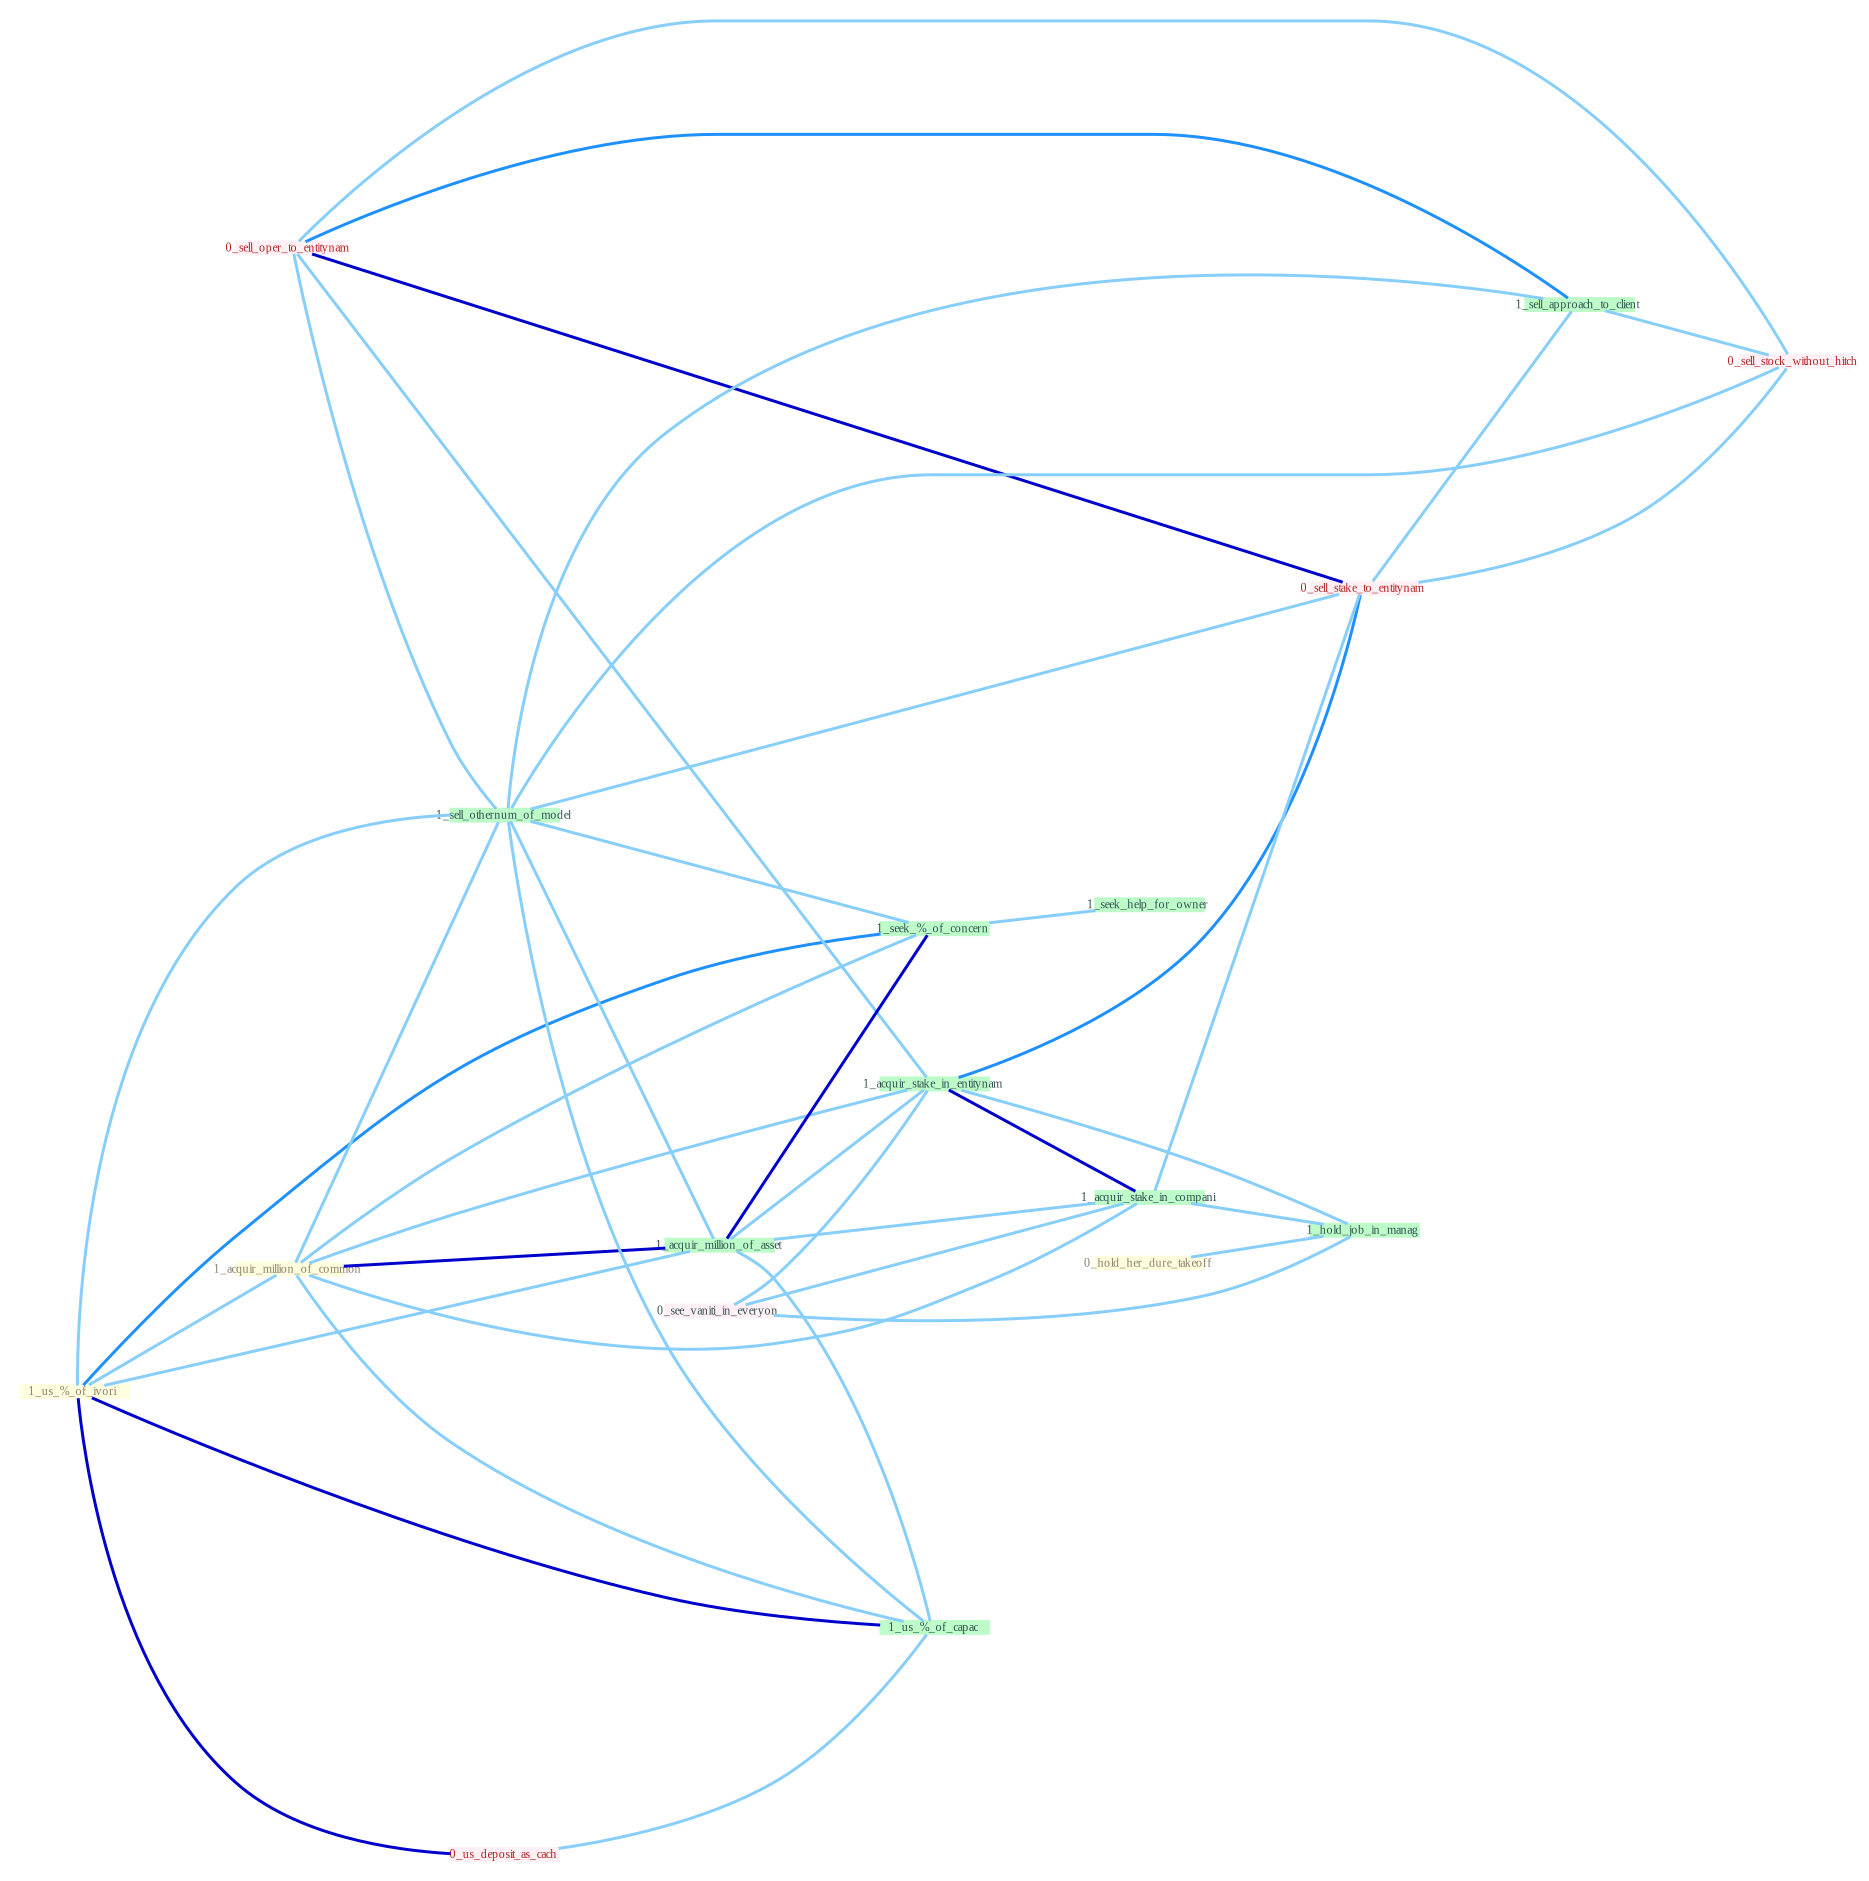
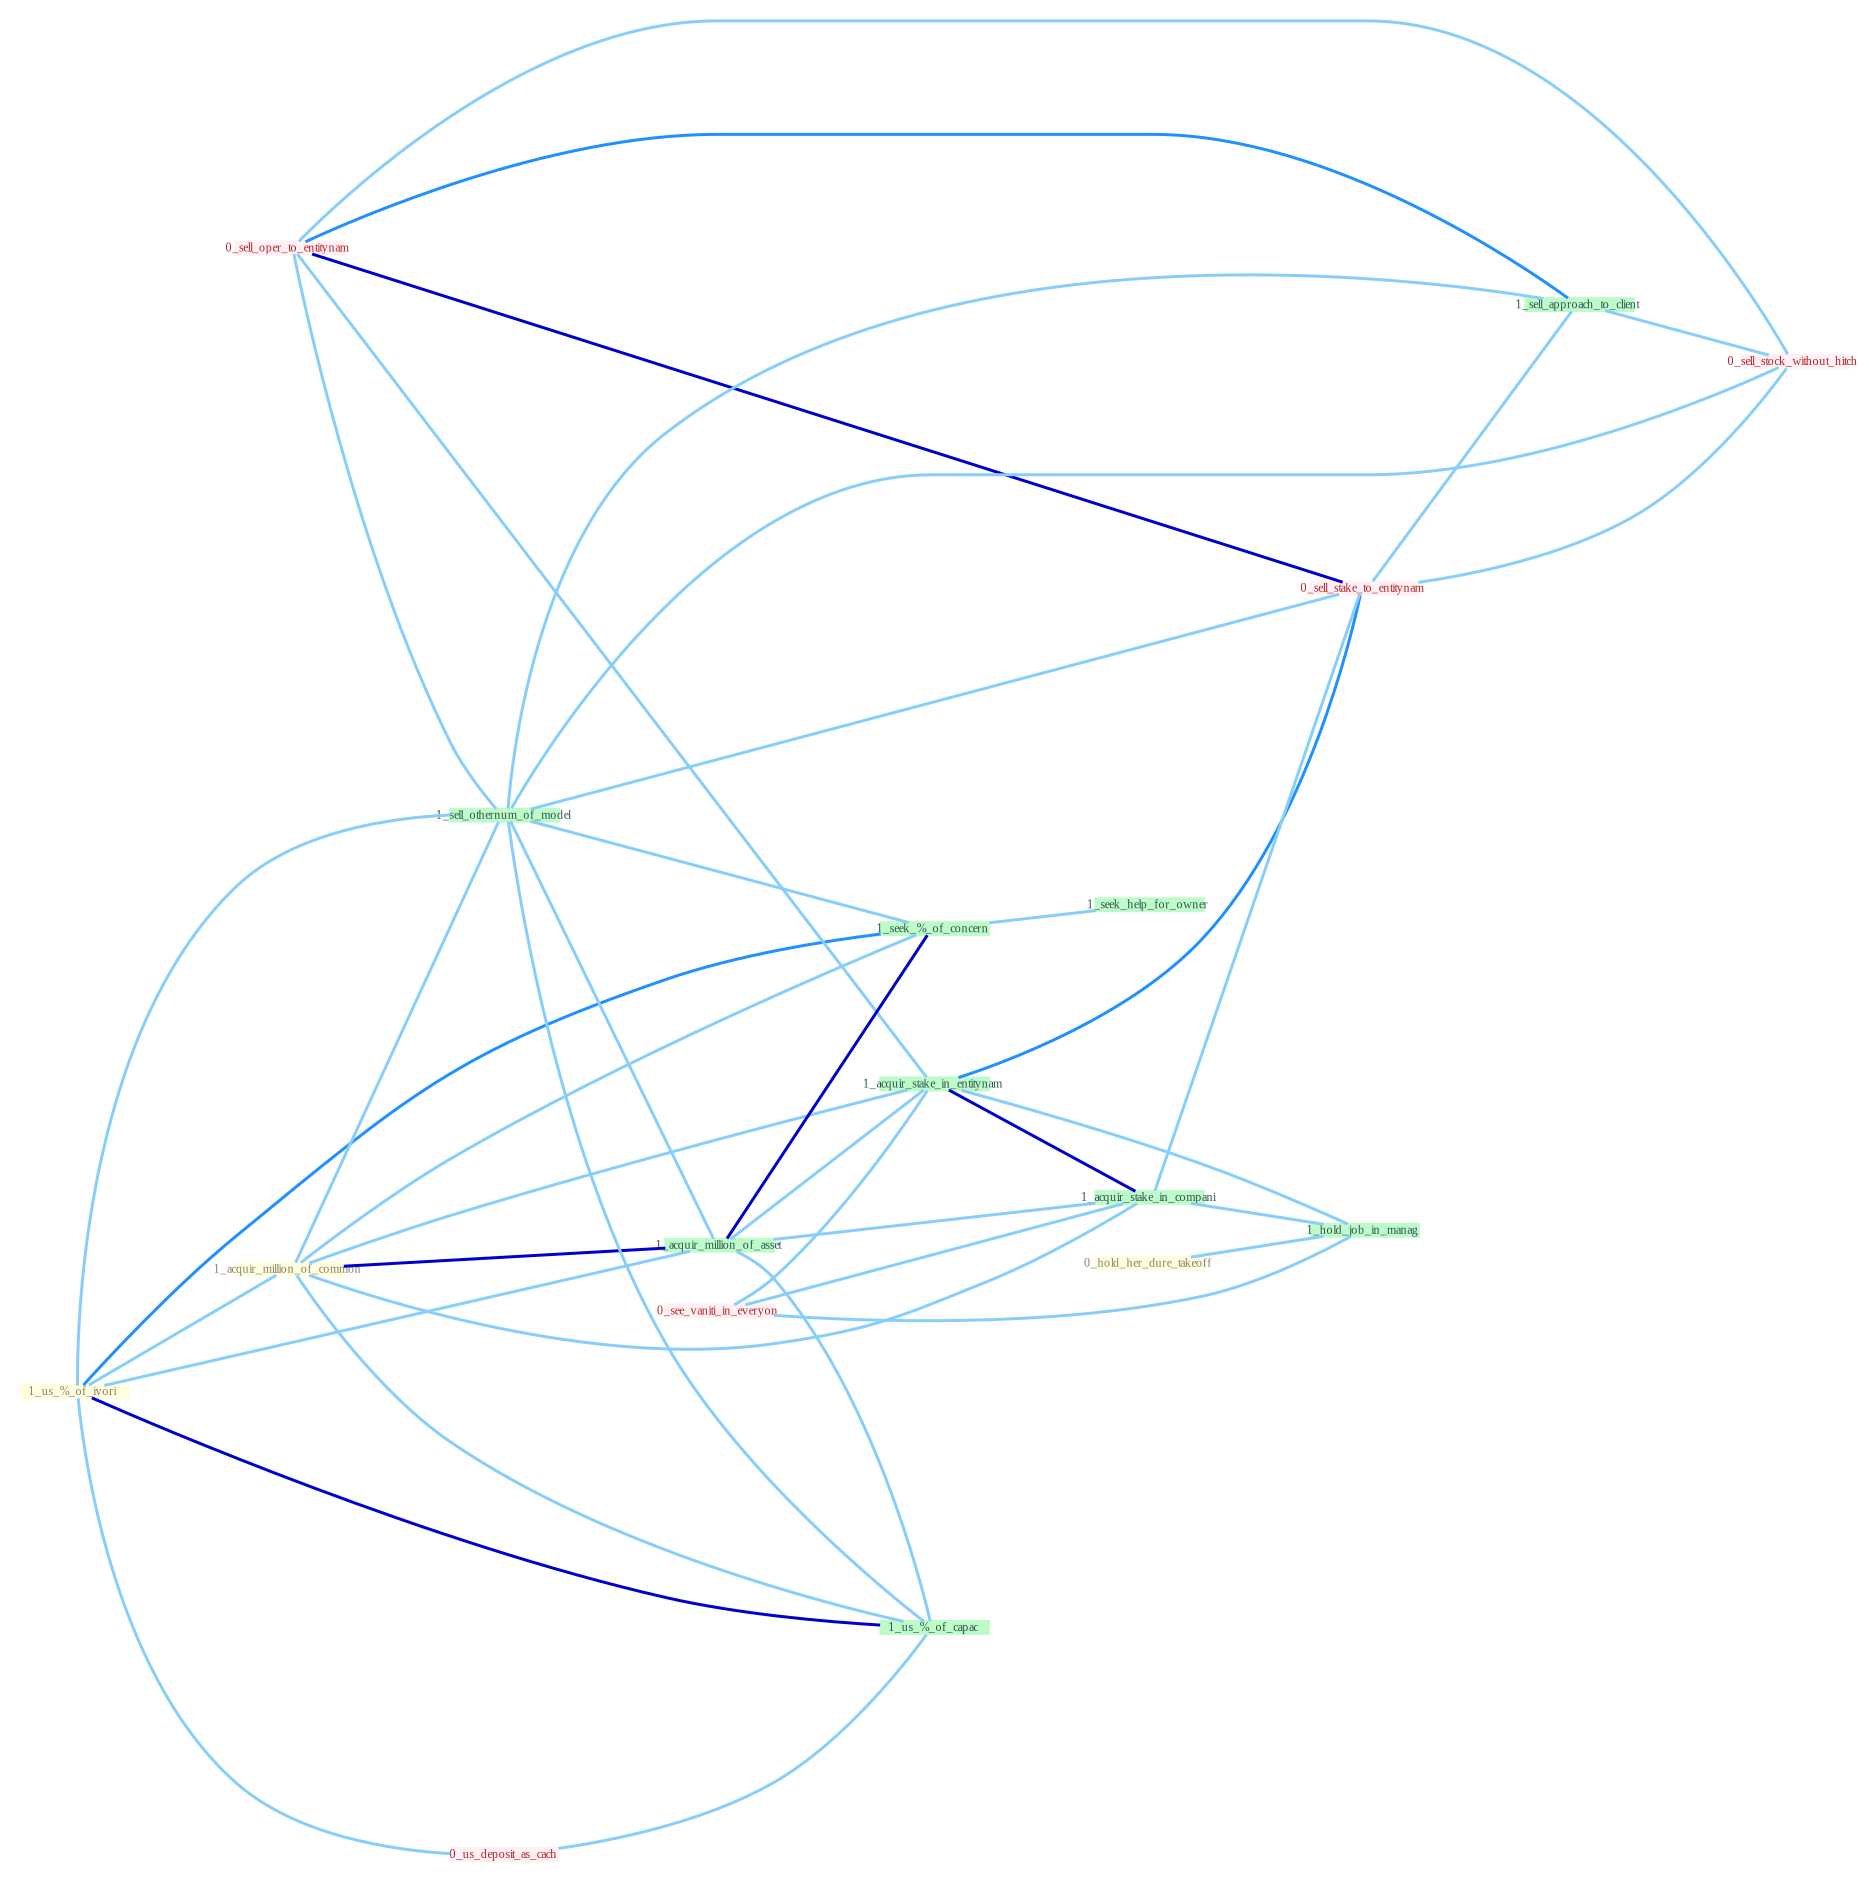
  graph {
    fontname="Liberation Serif"
    rankdir=LR
    node [color="#BDFCC9" fixedsize=true fontcolor="#2f4f4f" fontname="Liberation Serif" fontsize=4 shape=polygon style=filled]
    edge [color="#87cefa" fontname="Liberation Serif" w=1]
    "1_us_%_of_ivori " [color="#ffffe0" fontcolor="#8b7d6b" height=.06 width=.5]
    "0_hold_her_dure_takeoff " [color="#ffffe0" fontcolor="#8b7d6b" height=.06 width=.5]
    "1_acquir_million_of_common " [color="#ffffe0" fontcolor="#8b7d6b" height=.06 width=.5]
    "0_sell_oper_to_entitynam " [color="#fff0f5" fontcolor="#b22222" height=.06 width=.5]
-   "0_see_vaniti_in_everyon " [color="#fff0f5" height=.06 width=.5]
+   "0_see_vaniti_in_everyon " [color="#fff0f5" fontcolor="#b22222" height=.06 width=.5]
    "0_us_deposit_as_cach " [color="#fff0f5" fontcolor="#b22222" height=.06 width=.5]
    "0_sell_stake_to_entitynam " [color="#fff0f5" fontcolor="#b22222" height=.06 width=.5]
    "0_sell_stock_without_hitch " [color="#fff0f5" fontcolor="#b22222" height=.06 width=.5]
    "1_sell_othernum_of_model " [height=.06 width=.5]
    "1_acquir_million_of_asset " [height=.06 width=.5]
    "1_us_%_of_capac " [height=.06 width=.5]
    "1_seek_%_of_concern " [height=.06 width=.5]
    "1_hold_job_in_manag " [height=.06 width=.5]
    "1_acquir_stake_in_entitynam " [height=.06 width=.5]
    "1_acquir_stake_in_compani " [height=.06 width=.5]
    "1_sell_approach_to_client " [height=.06 width=.5]
    "1_seek_help_for_owner " [height=.06 width=.5]
    subgraph sub_1 {
      "1_us_%_of_ivori "
      "0_hold_her_dure_takeoff "
      "1_acquir_million_of_common "
    }
    subgraph sub_2 {
      "0_sell_oper_to_entitynam "
      "0_see_vaniti_in_everyon "
      "0_us_deposit_as_cach "
      "0_sell_stake_to_entitynam "
      "0_sell_stock_without_hitch "
    }
    "1_us_%_of_ivori " -- "1_acquir_million_of_common "
-   "1_us_%_of_ivori " -- "0_us_deposit_as_cach " [color="#0000cd"]
+   "1_us_%_of_ivori " -- "0_us_deposit_as_cach "
    "1_us_%_of_ivori " -- "1_sell_othernum_of_model "
    "1_us_%_of_ivori " -- "1_acquir_million_of_asset "
    "1_us_%_of_ivori " -- "1_us_%_of_capac " [color="#0000cd" w=3]
    "1_us_%_of_ivori " -- "1_seek_%_of_concern " [color="#1e90ff" w=2]
    "0_hold_her_dure_takeoff " -- "1_hold_job_in_manag "
    "1_acquir_million_of_common " -- "1_sell_othernum_of_model "
    "1_acquir_million_of_common " -- "1_acquir_million_of_asset " [color="#0000cd" w=3]
    "1_acquir_million_of_common " -- "1_us_%_of_capac "
    "1_acquir_million_of_common " -- "1_seek_%_of_concern "
    "1_acquir_million_of_common " -- "1_acquir_stake_in_entitynam "
    "1_acquir_million_of_common " -- "1_acquir_stake_in_compani "
    "0_sell_oper_to_entitynam " -- "0_sell_stake_to_entitynam " [color="#0000cd" w=3]
    "0_sell_oper_to_entitynam " -- "0_sell_stock_without_hitch "
    "0_sell_oper_to_entitynam " -- "1_sell_othernum_of_model "
    "0_sell_oper_to_entitynam " -- "1_acquir_stake_in_entitynam "
    "0_sell_oper_to_entitynam " -- "1_sell_approach_to_client " [color="#1e90ff" w=2]
    "0_see_vaniti_in_everyon " -- "1_hold_job_in_manag "
    "0_see_vaniti_in_everyon " -- "1_acquir_stake_in_entitynam "
    "0_see_vaniti_in_everyon " -- "1_acquir_stake_in_compani "
    "0_us_deposit_as_cach " -- "1_us_%_of_capac "
    "0_sell_stake_to_entitynam " -- "0_sell_stock_without_hitch "
    "0_sell_stake_to_entitynam " -- "1_sell_approach_to_client " [w=2]
    "1_sell_othernum_of_model " -- "0_sell_stake_to_entitynam "
    "1_sell_othernum_of_model " -- "0_sell_stock_without_hitch "
    "1_sell_othernum_of_model " -- "1_acquir_million_of_asset "
    "1_sell_othernum_of_model " -- "1_us_%_of_capac "
    "1_sell_othernum_of_model " -- "1_seek_%_of_concern "
    "1_sell_othernum_of_model " -- "1_sell_approach_to_client "
    "1_acquir_million_of_asset " -- "1_us_%_of_capac "
    "1_acquir_million_of_asset " -- "1_seek_%_of_concern " [color="#0000cd"]
    "1_acquir_million_of_asset " -- "1_acquir_stake_in_entitynam "
    "1_acquir_million_of_asset " -- "1_acquir_stake_in_compani "
    "1_seek_%_of_concern " -- "1_seek_help_for_owner "
    "1_acquir_stake_in_entitynam " -- "0_sell_stake_to_entitynam " [color="#1e90ff" w=2]
    "1_acquir_stake_in_entitynam " -- "1_hold_job_in_manag "
    "1_acquir_stake_in_entitynam " -- "1_acquir_stake_in_compani " [color="#0000cd" w=3]
    "1_acquir_stake_in_compani " -- "0_sell_stake_to_entitynam "
    "1_acquir_stake_in_compani " -- "1_hold_job_in_manag "
    "1_sell_approach_to_client " -- "0_sell_stock_without_hitch "
  }
